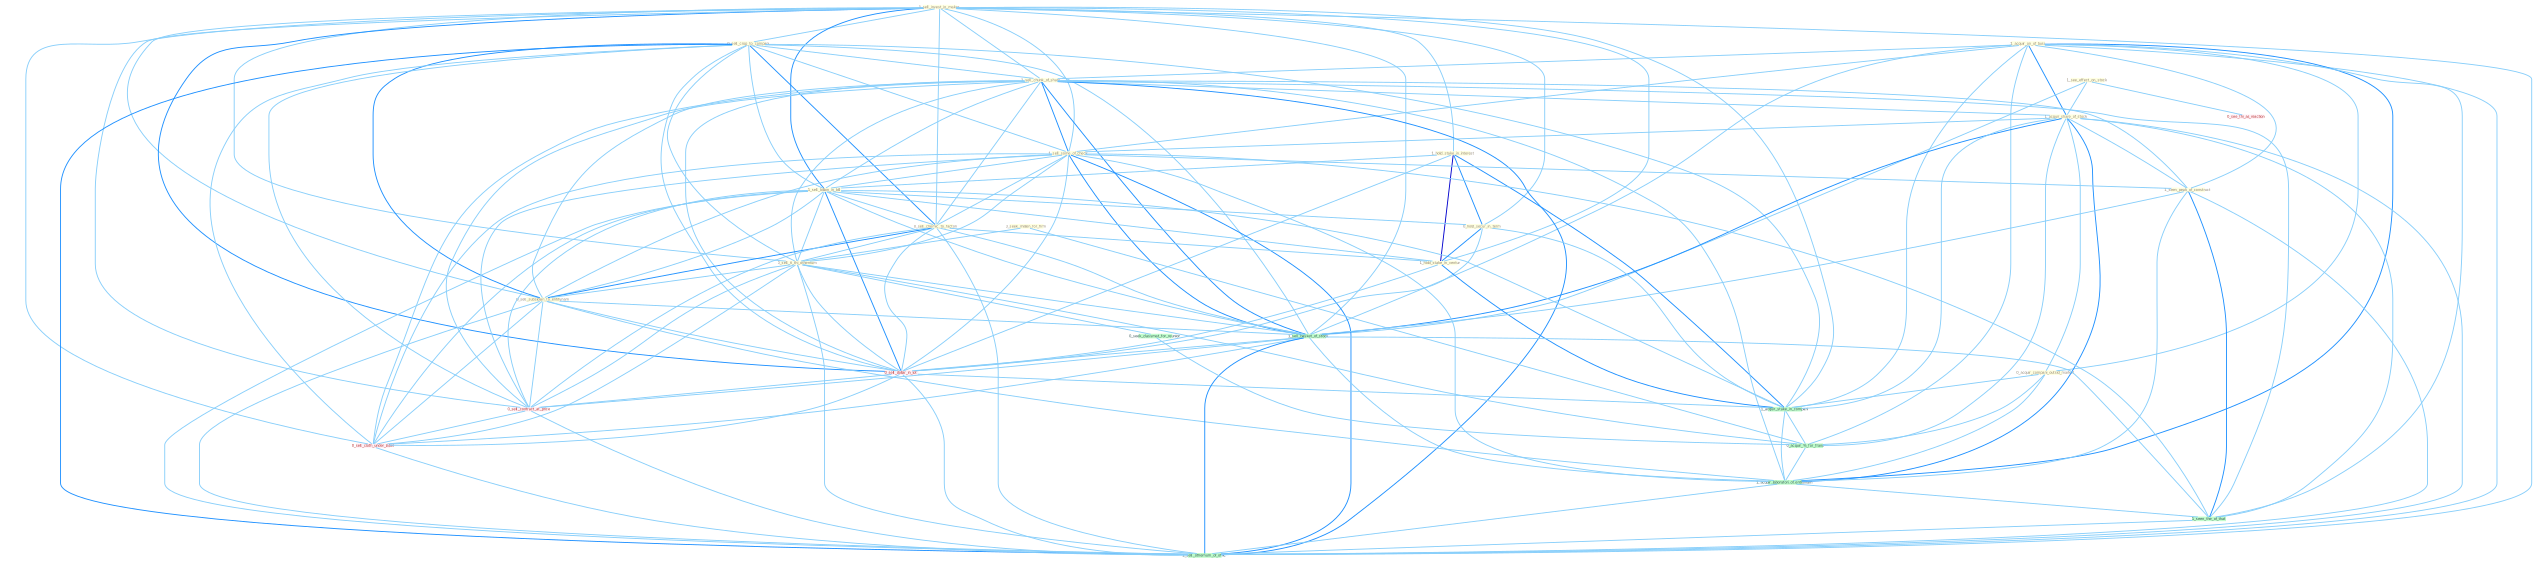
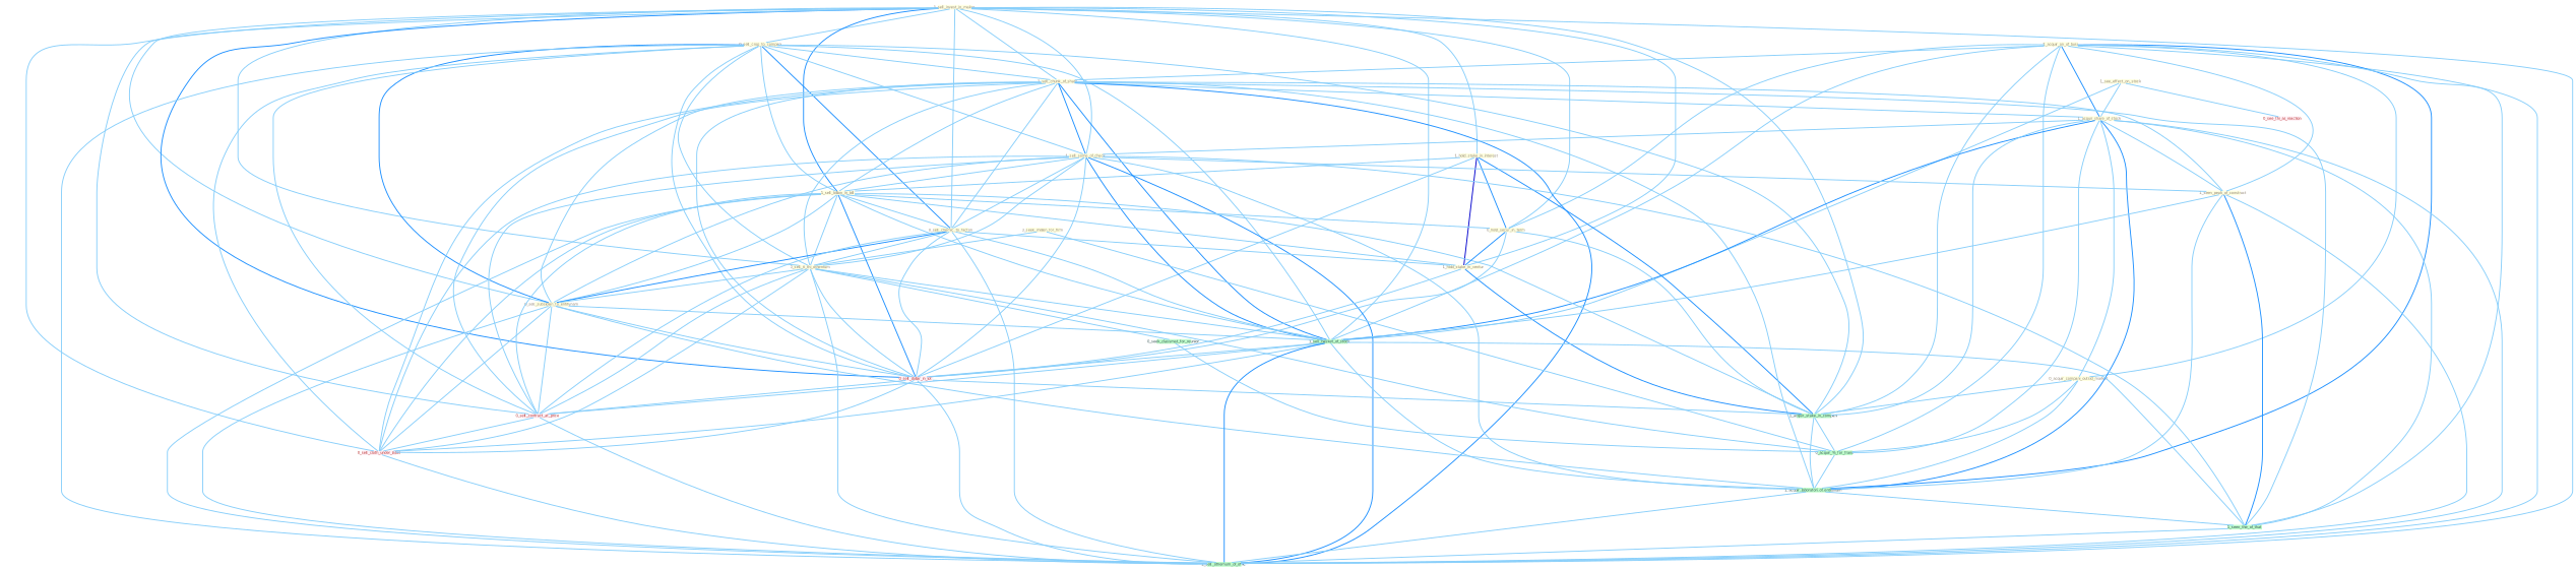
  graph {
    fontname="IBM Plex Sans"
    node [color="#ffffe0" fixedsize=true fontcolor="#8b7d6b" fontname="IBM Plex Sans" fontsize=4 shape=polygon style=filled]
    edge [color="#87cefa" fontname="IBM Plex Sans" w=1]
    "1_sell_invest_in_maker " [height=.06 width=.5]
    "1_acquir_on_of_busi " [height=.06 width=.5]
    "1_see_effect_on_stock " [height=.06 width=.5]
    "0_sell_crop_to_compani " [height=.06 width=.5]
    "1_hold_stake_in_interest " [height=.06 width=.5]
    "1_sell_chunk_of_share " [height=.06 width=.5]
    "1_acquir_share_of_stock " [height=.06 width=.5]
    "1_sell_some_of_check " [height=.06 width=.5]
    "1_sell_billion_in_bill " [height=.06 width=.5]
    "0_hold_secur_in_term " [height=.06 width=.5]
    "1_hold_stake_in_ventur " [height=.06 width=.5]
    "0_sell_chemic_to_factori " [height=.06 width=.5]
    "0_seek_million_for_firm " [height=.06 width=.5]
    "1_seen_peak_of_construct " [height=.06 width=.5]
    n15 [height=.06 label="0_sell_it_thi_othernum" width=.5]
    "0_sell_subsidiari_to_entitynam " [height=.06 width=.5]
    "0_acquir_compani_outsid_market " [height=.06 width=.5]
    "0_sell_dollar_in_lot " [color="#fff0f5" fontcolor="#b22222" height=.06 width=.5]
    "0_sell_contract_at_price " [color="#fff0f5" fontcolor="#b22222" height=.06 width=.5]
    "0_sell_cloth_under_label " [color="#fff0f5" fontcolor="#b22222" height=.06 width=.5]
    "0_see_thi_as_reaction " [color="#fff0f5" fontcolor="#b22222" height=.06 width=.5]
    "1_sell_basket_of_stock " [color="#BDFCC9" fontcolor="#2f4f4f" height=.06 width=.5]
    "1_acquir_stake_in_compani " [color="#BDFCC9" fontcolor="#2f4f4f" height=.06 width=.5]
    "1_sell_othernum_of_offic " [color="#BDFCC9" fontcolor="#2f4f4f" height=.06 width=.5]
    "0_acquir_%_for_franc " [color="#BDFCC9" fontcolor="#2f4f4f" height=.06 width=.5]
    "1_acquir_laboratori_of_entitynam " [color="#BDFCC9" fontcolor="#2f4f4f" height=.06 width=.5]
    "1_seen_the_of_that " [color="#BDFCC9" fontcolor="#2f4f4f" height=.06 width=.5]
    "0_seek_classmat_for_reunion " [color="#BDFCC9" fontcolor="#2f4f4f" height=.06 width=.5]
    subgraph sub_1 {
      "1_sell_invest_in_maker "
      "1_acquir_on_of_busi "
      "1_see_effect_on_stock "
      "0_sell_crop_to_compani "
      "1_hold_stake_in_interest "
      "1_sell_chunk_of_share "
      "1_acquir_share_of_stock "
      "1_sell_some_of_check "
      "1_sell_billion_in_bill "
      "0_hold_secur_in_term "
      "1_hold_stake_in_ventur "
      "0_sell_chemic_to_factori "
      "0_seek_million_for_firm "
      "1_seen_peak_of_construct "
      n15
      "0_sell_subsidiari_to_entitynam "
      "0_acquir_compani_outsid_market "
    }
    subgraph sub_2 {
      "0_sell_dollar_in_lot "
      "0_sell_contract_at_price "
      "0_sell_cloth_under_label "
      "0_see_thi_as_reaction "
    }
    "1_sell_invest_in_maker " -- "0_sell_crop_to_compani "
    "1_sell_invest_in_maker " -- "1_hold_stake_in_interest "
    "1_sell_invest_in_maker " -- "1_sell_chunk_of_share "
    "1_sell_invest_in_maker " -- "1_sell_some_of_check "
    "1_sell_invest_in_maker " -- "1_sell_billion_in_bill " [color="#1e90ff" w=2]
    "1_sell_invest_in_maker " -- "0_hold_secur_in_term "
    "1_sell_invest_in_maker " -- "1_hold_stake_in_ventur "
    "1_sell_invest_in_maker " -- "0_sell_chemic_to_factori "
    "1_sell_invest_in_maker " -- n15
    "1_sell_invest_in_maker " -- "0_sell_subsidiari_to_entitynam "
    "1_sell_invest_in_maker " -- "0_sell_dollar_in_lot " [color="#1e90ff" w=2]
    "1_sell_invest_in_maker " -- "0_sell_contract_at_price "
    "1_sell_invest_in_maker " -- "0_sell_cloth_under_label "
    "1_sell_invest_in_maker " -- "1_sell_basket_of_stock "
    "1_sell_invest_in_maker " -- "1_acquir_stake_in_compani "
    "1_sell_invest_in_maker " -- "1_sell_othernum_of_offic "
    "1_acquir_on_of_busi " -- "1_sell_chunk_of_share "
    "1_acquir_on_of_busi " -- "1_acquir_share_of_stock " [color="#1e90ff" w=2]
-   "1_acquir_on_of_busi " -- "1_sell_some_of_check "
+   "1_acquir_on_of_busi " -- "0_hold_secur_in_term "
    "1_acquir_on_of_busi " -- "1_seen_peak_of_construct "
    "1_acquir_on_of_busi " -- "0_acquir_compani_outsid_market "
    "1_acquir_on_of_busi " -- "1_sell_basket_of_stock "
    "1_acquir_on_of_busi " -- "1_acquir_stake_in_compani "
    "1_acquir_on_of_busi " -- "1_sell_othernum_of_offic "
    "1_acquir_on_of_busi " -- "0_acquir_%_for_franc "
    "1_acquir_on_of_busi " -- "1_acquir_laboratori_of_entitynam " [color="#1e90ff" w=2]
    "1_acquir_on_of_busi " -- "1_seen_the_of_that "
    "1_see_effect_on_stock " -- "1_acquir_share_of_stock "
    "1_see_effect_on_stock " -- "0_see_thi_as_reaction "
    "1_see_effect_on_stock " -- "1_sell_basket_of_stock "
    "0_sell_crop_to_compani " -- "1_sell_chunk_of_share "
    "0_sell_crop_to_compani " -- "1_sell_some_of_check "
    "0_sell_crop_to_compani " -- "1_sell_billion_in_bill "
    "0_sell_crop_to_compani " -- "0_sell_chemic_to_factori " [color="#1e90ff" w=2]
    "0_sell_crop_to_compani " -- n15
    "0_sell_crop_to_compani " -- "0_sell_subsidiari_to_entitynam " [color="#1e90ff" w=2]
    "0_sell_crop_to_compani " -- "0_sell_dollar_in_lot "
    "0_sell_crop_to_compani " -- "0_sell_contract_at_price "
    "0_sell_crop_to_compani " -- "0_sell_cloth_under_label "
    "0_sell_crop_to_compani " -- "1_sell_basket_of_stock "
    "0_sell_crop_to_compani " -- "1_acquir_stake_in_compani "
-   "0_sell_crop_to_compani " -- "1_sell_othernum_of_offic " [color="#1e90ff"]
+   "0_sell_crop_to_compani " -- "1_sell_othernum_of_offic "
    "1_hold_stake_in_interest " -- "1_sell_billion_in_bill "
    "1_hold_stake_in_interest " -- "0_hold_secur_in_term " [color="#1e90ff" w=2]
    "1_hold_stake_in_interest " -- "1_hold_stake_in_ventur " [color="#0000cd" w=3]
    "1_hold_stake_in_interest " -- "0_sell_dollar_in_lot "
    "1_hold_stake_in_interest " -- "1_acquir_stake_in_compani " [color="#1e90ff" w=2]
    "1_sell_chunk_of_share " -- "1_acquir_share_of_stock "
    "1_sell_chunk_of_share " -- "1_sell_some_of_check " [color="#1e90ff" w=2]
    "1_sell_chunk_of_share " -- "1_sell_billion_in_bill "
    "1_sell_chunk_of_share " -- "0_sell_chemic_to_factori "
    "1_sell_chunk_of_share " -- "1_seen_peak_of_construct "
    "1_sell_chunk_of_share " -- n15
    "1_sell_chunk_of_share " -- "0_sell_subsidiari_to_entitynam "
    "1_sell_chunk_of_share " -- "0_sell_dollar_in_lot "
    "1_sell_chunk_of_share " -- "0_sell_contract_at_price "
    "1_sell_chunk_of_share " -- "0_sell_cloth_under_label "
    "1_sell_chunk_of_share " -- "1_sell_basket_of_stock " [color="#1e90ff" w=2]
    "1_sell_chunk_of_share " -- "1_sell_othernum_of_offic " [color="#1e90ff" w=2]
    "1_sell_chunk_of_share " -- "1_acquir_laboratori_of_entitynam "
    "1_sell_chunk_of_share " -- "1_seen_the_of_that "
    "1_acquir_share_of_stock " -- "1_sell_some_of_check "
    "1_acquir_share_of_stock " -- "1_seen_peak_of_construct "
    "1_acquir_share_of_stock " -- "0_acquir_compani_outsid_market "
    "1_acquir_share_of_stock " -- "1_sell_basket_of_stock " [color="#1e90ff" w=2]
    "1_acquir_share_of_stock " -- "1_acquir_stake_in_compani "
    "1_acquir_share_of_stock " -- "1_sell_othernum_of_offic "
    "1_acquir_share_of_stock " -- "0_acquir_%_for_franc "
    "1_acquir_share_of_stock " -- "1_acquir_laboratori_of_entitynam " [color="#1e90ff" w=2]
    "1_acquir_share_of_stock " -- "1_seen_the_of_that "
    "1_sell_some_of_check " -- "1_sell_billion_in_bill "
    "1_sell_some_of_check " -- "0_sell_chemic_to_factori "
    "1_sell_some_of_check " -- "1_seen_peak_of_construct "
    "1_sell_some_of_check " -- n15
    "1_sell_some_of_check " -- "0_sell_subsidiari_to_entitynam "
    "1_sell_some_of_check " -- "0_sell_dollar_in_lot "
    "1_sell_some_of_check " -- "0_sell_contract_at_price "
    "1_sell_some_of_check " -- "0_sell_cloth_under_label "
    "1_sell_some_of_check " -- "1_sell_basket_of_stock " [color="#1e90ff" w=2]
    "1_sell_some_of_check " -- "1_sell_othernum_of_offic " [color="#1e90ff" w=2]
    "1_sell_some_of_check " -- "1_acquir_laboratori_of_entitynam "
    "1_sell_some_of_check " -- "1_seen_the_of_that "
    "1_sell_billion_in_bill " -- "0_hold_secur_in_term "
    "1_sell_billion_in_bill " -- "1_hold_stake_in_ventur "
    "1_sell_billion_in_bill " -- "0_sell_chemic_to_factori "
    "1_sell_billion_in_bill " -- n15
    "1_sell_billion_in_bill " -- "0_sell_subsidiari_to_entitynam "
    "1_sell_billion_in_bill " -- "0_sell_dollar_in_lot " [color="#1e90ff" w=2]
    "1_sell_billion_in_bill " -- "0_sell_contract_at_price "
    "1_sell_billion_in_bill " -- "0_sell_cloth_under_label "
    "1_sell_billion_in_bill " -- "1_sell_basket_of_stock "
    "1_sell_billion_in_bill " -- "1_acquir_stake_in_compani "
    "1_sell_billion_in_bill " -- "1_sell_othernum_of_offic "
    "0_hold_secur_in_term " -- "1_hold_stake_in_ventur " [color="#1e90ff" w=2]
    "0_hold_secur_in_term " -- "0_sell_dollar_in_lot "
    "0_hold_secur_in_term " -- "1_acquir_stake_in_compani "
    "1_hold_stake_in_ventur " -- "0_sell_dollar_in_lot "
    "1_hold_stake_in_ventur " -- "1_acquir_stake_in_compani " [color="#1e90ff" w=2]
    "0_sell_chemic_to_factori " -- "1_hold_stake_in_ventur "
    "0_sell_chemic_to_factori " -- n15
    "0_sell_chemic_to_factori " -- "0_sell_subsidiari_to_entitynam " [color="#1e90ff" w=2]
    "0_sell_chemic_to_factori " -- "0_sell_dollar_in_lot "
    "0_sell_chemic_to_factori " -- "0_sell_contract_at_price "
    "0_sell_chemic_to_factori " -- "1_sell_basket_of_stock "
    "0_sell_chemic_to_factori " -- "1_sell_othernum_of_offic "
    "0_seek_million_for_firm " -- n15
    "0_seek_million_for_firm " -- "0_acquir_%_for_franc "
    "1_seen_peak_of_construct " -- "1_sell_basket_of_stock "
    "1_seen_peak_of_construct " -- "1_sell_othernum_of_offic "
    "1_seen_peak_of_construct " -- "1_acquir_laboratori_of_entitynam "
    "1_seen_peak_of_construct " -- "1_seen_the_of_that " [color="#1e90ff" w=2]
    n15 -- "0_sell_subsidiari_to_entitynam "
    n15 -- "0_sell_dollar_in_lot "
    n15 -- "0_sell_contract_at_price "
    n15 -- "0_sell_cloth_under_label "
    n15 -- "1_sell_basket_of_stock "
    n15 -- "1_sell_othernum_of_offic "
    n15 -- "0_acquir_%_for_franc "
    n15 -- "0_seek_classmat_for_reunion "
    "0_sell_subsidiari_to_entitynam " -- "0_sell_dollar_in_lot "
    "0_sell_subsidiari_to_entitynam " -- "0_sell_contract_at_price "
    "0_sell_subsidiari_to_entitynam " -- "0_sell_cloth_under_label "
    "0_sell_subsidiari_to_entitynam " -- "1_sell_basket_of_stock "
    "0_sell_subsidiari_to_entitynam " -- "1_sell_othernum_of_offic "
    "0_sell_subsidiari_to_entitynam " -- "1_acquir_laboratori_of_entitynam "
    "0_acquir_compani_outsid_market " -- "1_acquir_stake_in_compani "
    "0_acquir_compani_outsid_market " -- "0_acquir_%_for_franc "
    "0_acquir_compani_outsid_market " -- "1_acquir_laboratori_of_entitynam "
    "0_sell_dollar_in_lot " -- "0_sell_contract_at_price "
    "0_sell_dollar_in_lot " -- "0_sell_cloth_under_label "
    "0_sell_dollar_in_lot " -- "1_acquir_stake_in_compani "
    "0_sell_dollar_in_lot " -- "1_sell_othernum_of_offic "
    "0_sell_contract_at_price " -- "0_sell_cloth_under_label "
    "0_sell_contract_at_price " -- "1_sell_othernum_of_offic "
    "0_sell_cloth_under_label " -- "1_sell_othernum_of_offic "
    "1_sell_basket_of_stock " -- "0_sell_dollar_in_lot "
    "1_sell_basket_of_stock " -- "0_sell_contract_at_price "
    "1_sell_basket_of_stock " -- "0_sell_cloth_under_label "
    "1_sell_basket_of_stock " -- "1_sell_othernum_of_offic " [color="#1e90ff" w=2]
    "1_sell_basket_of_stock " -- "1_acquir_laboratori_of_entitynam "
    "1_sell_basket_of_stock " -- "1_seen_the_of_that "
    "1_acquir_stake_in_compani " -- "0_acquir_%_for_franc "
    "1_acquir_stake_in_compani " -- "1_acquir_laboratori_of_entitynam "
    "0_acquir_%_for_franc " -- "1_acquir_laboratori_of_entitynam "
    "1_acquir_laboratori_of_entitynam " -- "1_sell_othernum_of_offic "
    "1_acquir_laboratori_of_entitynam " -- "1_seen_the_of_that "
    "1_seen_the_of_that " -- "1_sell_othernum_of_offic "
    "0_seek_classmat_for_reunion " -- "0_acquir_%_for_franc "
  }
